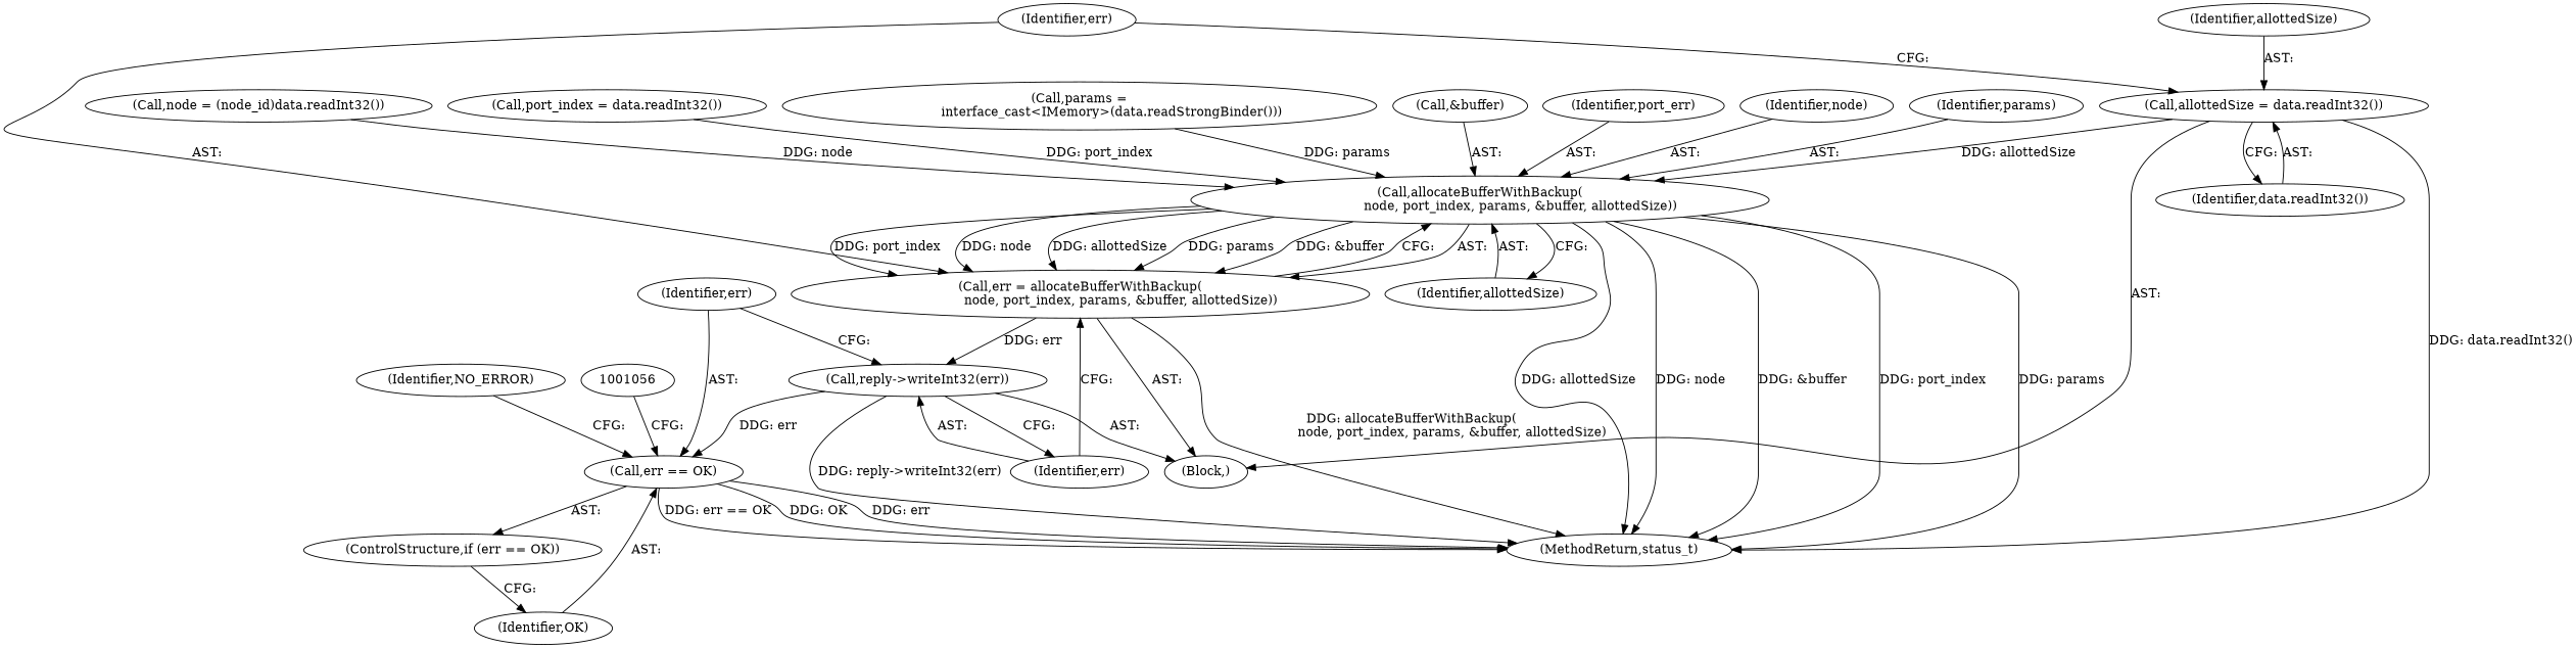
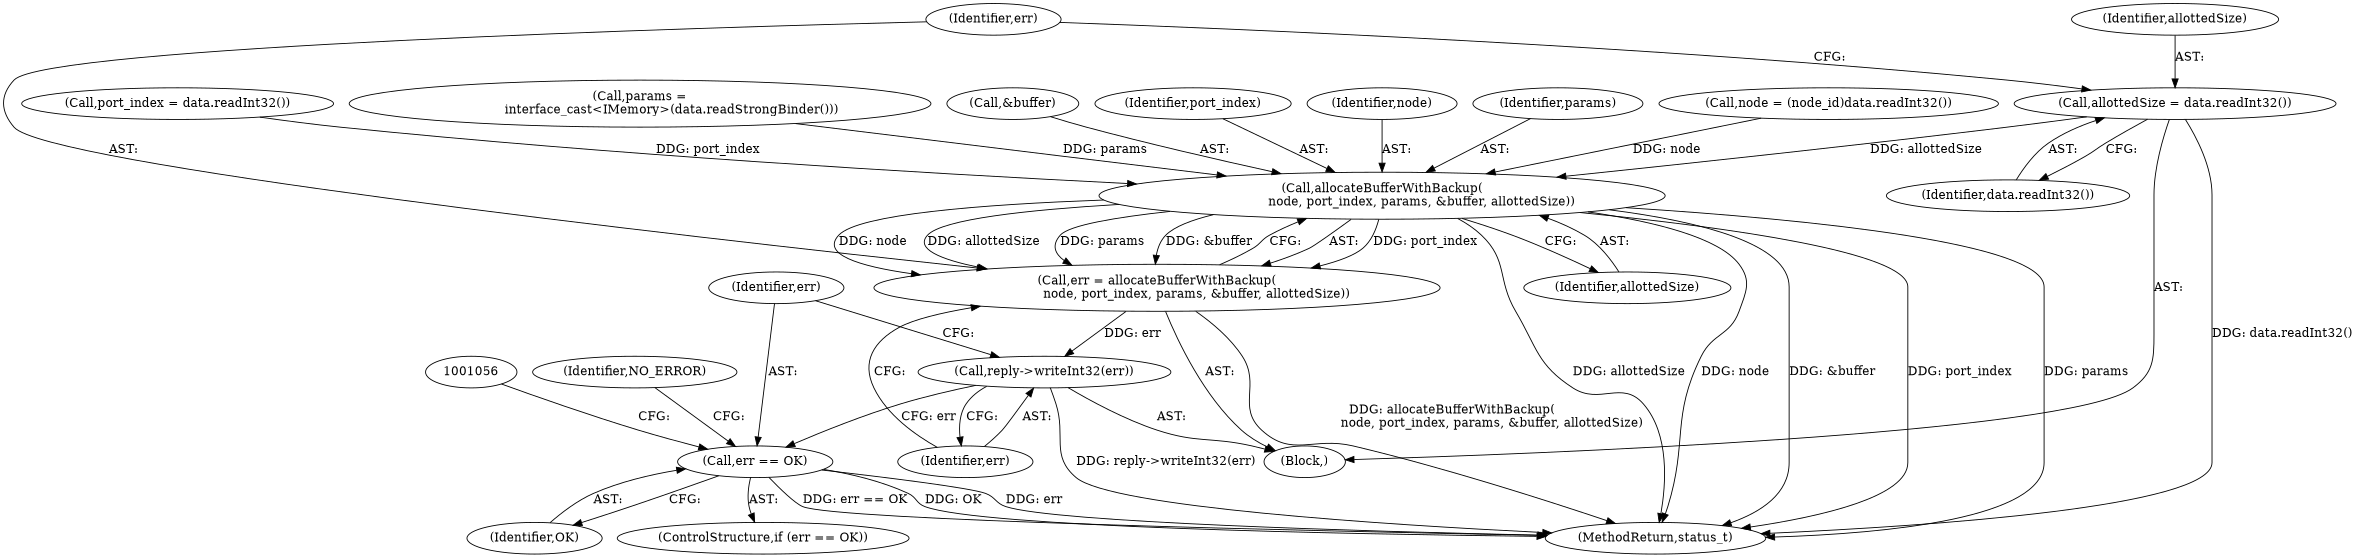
  digraph {
    n1 [label="(Call,allottedSize = data.readInt32())"]
    n2 [label="(Call,allocateBufferWithBackup(\n                    node, port_index, params, &buffer, allottedSize))"]
    n3 [label="(MethodReturn,status_t)"]
    n4 [label="(Block,)"]
    n5 [label="(Identifier,data.readInt32())"]
    n6 [label="(Call,err = allocateBufferWithBackup(\n                    node, port_index, params, &buffer, allottedSize))"]
    n7 [label="(Identifier,allottedSize)"]
    n8 [label="(Call,reply->writeInt32(err))"]
    n9 [label="(Call,err == OK)"]
    n10 [label="(Identifier,err)"]
    n11 [label="(ControlStructure,if (err == OK))"]
    n12 [label="(Identifier,OK)"]
    n13 [label="(Identifier,node)"]
    n14 [label="(Identifier,params)"]
    n15 [label="(Identifier,allottedSize)"]
    n16 [label="(Identifier,err)"]
    n17 [label="(Call,node = (node_id)data.readInt32())"]
    n18 [label="(Identifier,err)"]
    n19 [label="(Call,port_index = data.readInt32())"]
    n20 [label="(Call,params =\n                interface_cast<IMemory>(data.readStrongBinder()))"]
    n21 [label="(Call,&buffer)"]
-   n22 [label="(Identifier,port_err)"]
+   n22 [label="(Identifier,port_index)"]
    n23 [label="(Identifier,NO_ERROR)"]
    1001056
    n1 -> n2 [label="DDG: allottedSize"]
    n1 -> n3 [label="DDG: data.readInt32()"]
    n1 -> n4 [label="AST: "]
    n1 -> n5 [label="CFG: "]
    n2 -> n3 [label="DDG: node"]
    n2 -> n3 [label="DDG: &buffer"]
    n2 -> n3 [label="DDG: port_index"]
    n2 -> n3 [label="DDG: params"]
    n2 -> n3 [label="DDG: allottedSize"]
    n2 -> n6 [label="AST: "]
    n2 -> n6 [label="DDG: port_index"]
    n2 -> n6 [label="DDG: node"]
    n2 -> n6 [label="DDG: allottedSize"]
    n2 -> n6 [label="DDG: params"]
    n2 -> n6 [label="DDG: &buffer"]
    n2 -> n7 [label="CFG: "]
    n5 -> n1 [label="AST: "]
    n6 -> n2 [label="CFG: "]
    n6 -> n3 [label="DDG: allocateBufferWithBackup(\n                    node, port_index, params, &buffer, allottedSize)"]
    n6 -> n4 [label="AST: "]
    n6 -> n8 [label="DDG: err"]
    n7 -> n2 [label="AST: "]
    n8 -> n3 [label="DDG: reply->writeInt32(err)"]
    n8 -> n4 [label="AST: "]
-   n8 -> n9 [label="DDG: err"]
+   n8 -> n9 [label="CFG: err"]
    n8 -> n10 [label="CFG: "]
    n9 -> n3 [label="DDG: err"]
    n9 -> n3 [label="DDG: err == OK"]
    n9 -> n3 [label="DDG: OK"]
    n9 -> n11 [label="AST: "]
-   n11 -> n12 [label="CFG: "]
+   n9 -> n12 [label="CFG: "]
    n10 -> n6 [label="CFG: "]
    n10 -> n8 [label="AST: "]
    n12 -> n9 [label="AST: "]
    n13 -> n2 [label="AST: "]
    n14 -> n2 [label="AST: "]
    n15 -> n1 [label="AST: "]
    n16 -> n8 [label="CFG: "]
    n16 -> n9 [label="AST: "]
    n17 -> n2 [label="DDG: node"]
    n18 -> n1 [label="CFG: "]
    n18 -> n6 [label="AST: "]
    n19 -> n2 [label="DDG: port_index"]
    n20 -> n2 [label="DDG: params"]
    n21 -> n2 [label="AST: "]
    n22 -> n2 [label="AST: "]
    n23 -> n9 [label="CFG: "]
    1001056 -> n9 [label="CFG: "]
  }
